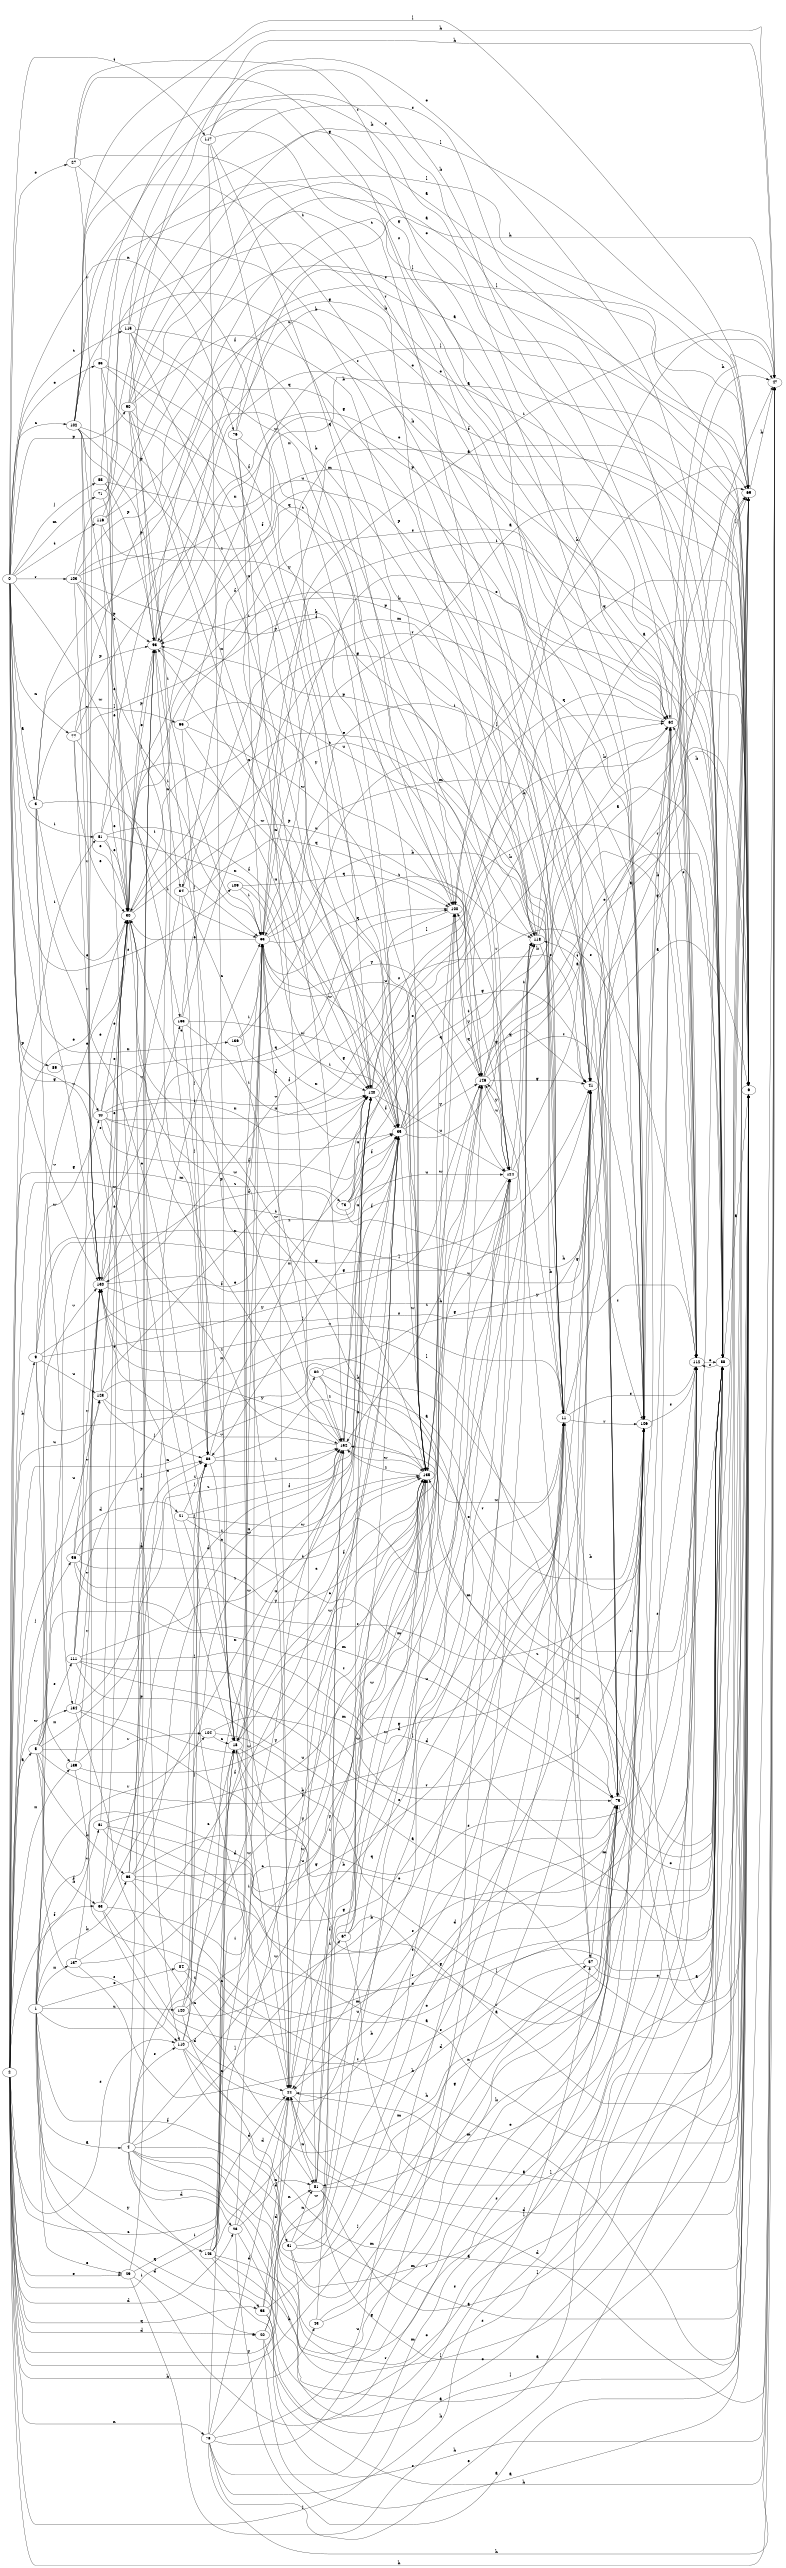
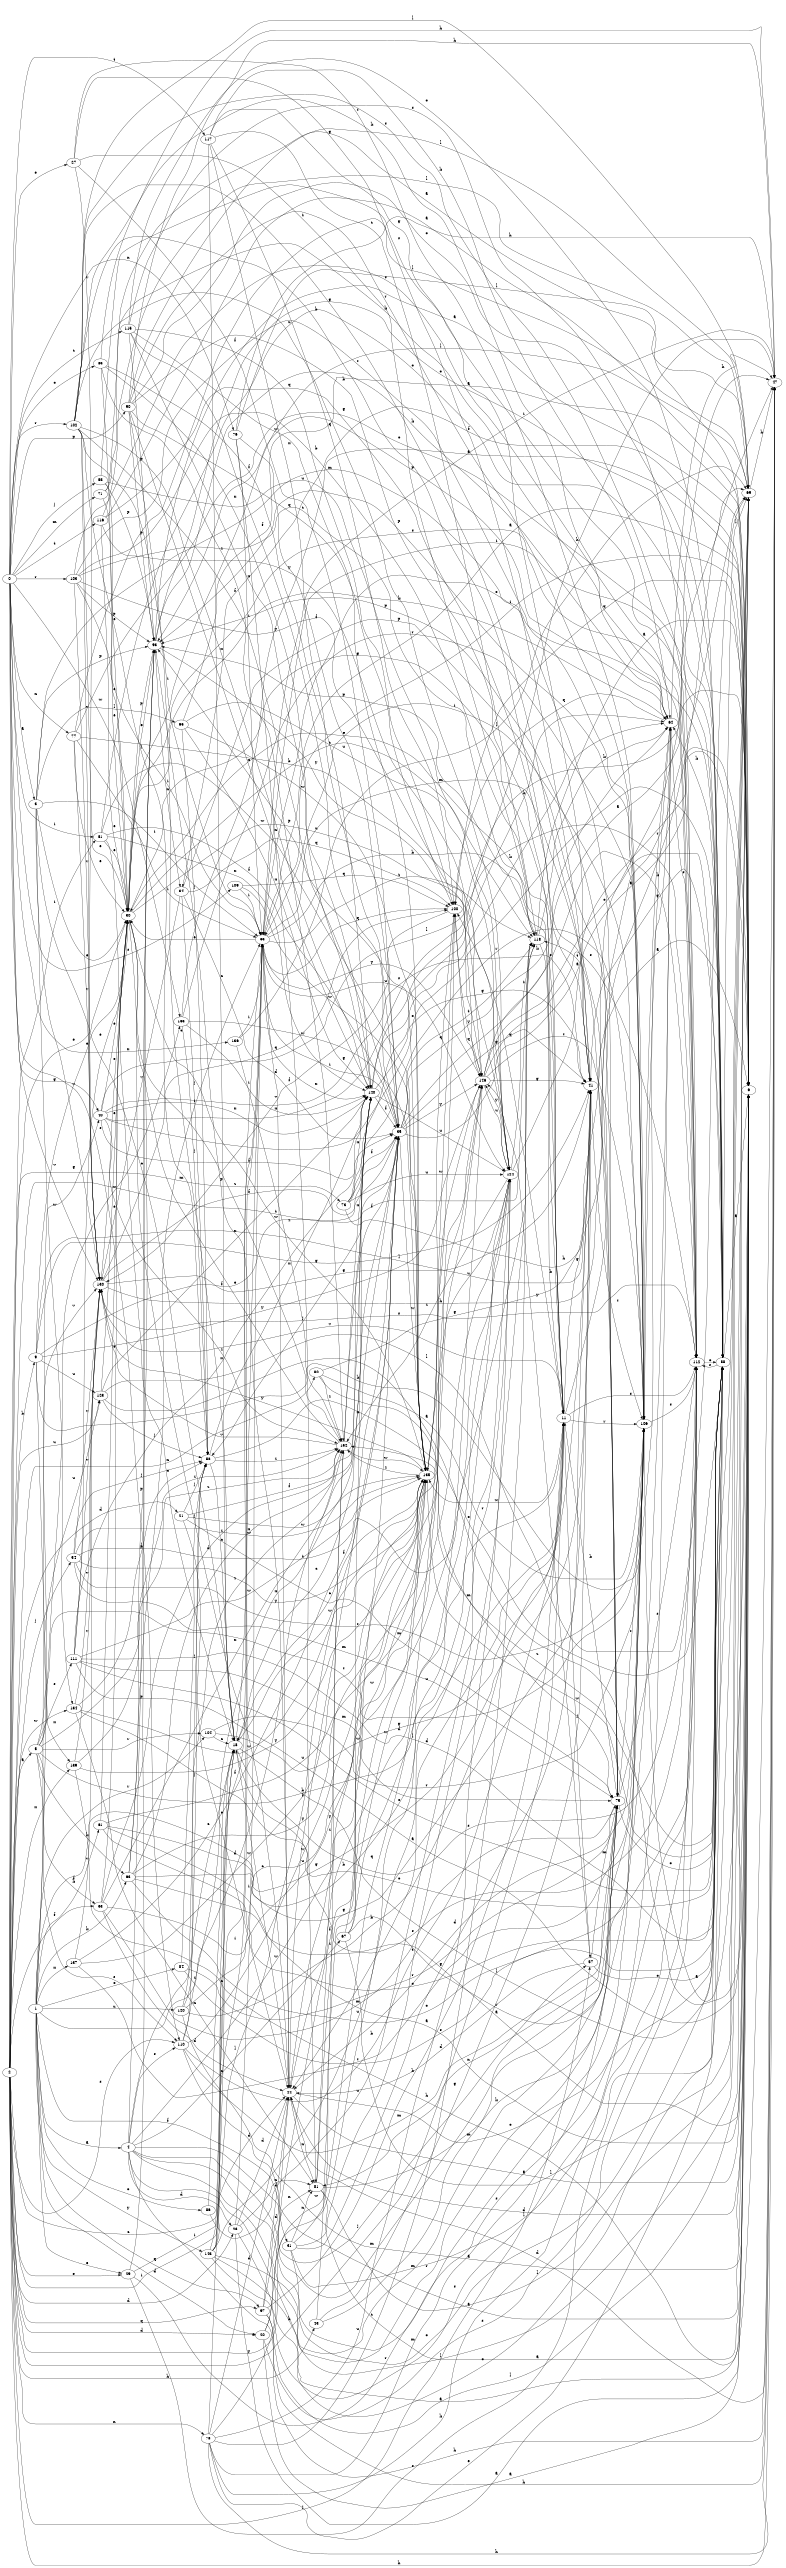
  strict digraph {
    rankdir=LR
    0
    3
    27
    40
    51
    55
    71
    76
    77
    83
-   89
    90
    102
    103
    109
    110
    115
    116
    117
    130
    133
    136
    18
    30
    53
    134
    65
    75
    93
    41
    118
    106
    35
    152
    69
    88
    112
    140
    135
    124
    6
    64
    47
    81
    11
    100
    58
    146
    1
    4
    20
    29
    31
    61
    63
    84
-   98
+   86
+   98 [label=97]
    104
    120
    137
    143
    23
    57
    67
    24
    2
    5
    9
    21
    33
    43
-   56
+   56 [label=54]
    73
    78
    80
    123
    139
    111
    34
    0 -> 3 [label=a]
    0 -> 27 [label=e]
    0 -> 40 [label=g]
    0 -> 51 [label=i]
    0 -> 55 [label=j]
    0 -> 71 [label=m]
    0 -> 76 [label=n]
    0 -> 77 [label=n]
    0 -> 83 [label=o]
-   0 -> 89 [label=p]
    0 -> 90 [label=p]
-   0 -> 102 [label=c]
+   0 -> 102 [label=r]
    0 -> 103 [label=r]
    0 -> 109 [label=s]
    0 -> 110 [label=s]
    0 -> 115 [label=t]
    0 -> 116 [label=t]
    0 -> 117 [label=t]
    0 -> 130 [label=v]
    0 -> 133 [label=w]
    0 -> 136 [label=x]
    3 -> 130 [label=v]
    3 -> 18 [label=c]
    3 -> 30 [label=e]
    3 -> 53 [label=i]
    3 -> 134 [label=w]
    3 -> 65 [label=l]
    3 -> 75 [label=m]
    3 -> 93 [label=p]
    27 -> 130 [label=v]
    27 -> 41 [label=g]
    27 -> 118 [label=t]
    27 -> 106 [label=r]
    27 -> 35 [label=f]
    40 -> 30 [label=e]
    40 -> 41 [label=g]
    40 -> 35 [label=f]
    40 -> 152 [label=z]
    40 -> 69 [label=l]
    40 -> 88 [label=o]
    40 -> 112 [label=s]
    40 -> 140 [label=x]
    51 -> 18 [label=c]
    51 -> 30 [label=e]
    51 -> 35 [label=f]
    51 -> 88 [label=o]
    51 -> 140 [label=x]
    51 -> 135 [label=w]
    55 -> 30 [label=e]
    55 -> 93 [label=p]
    55 -> 112 [label=s]
    55 -> 124 [label=u]
    71 -> 30 [label=e]
    71 -> 6 [label=a]
    71 -> 64 [label=k]
    76 -> 53 [label=i]
    76 -> 35 [label=f]
    76 -> 69 [label=l]
    76 -> 47 [label=h]
    76 -> 81 [label=n]
    77 -> 130 [label=v]
    77 -> 30 [label=e]
    77 -> 53 [label=i]
    77 -> 69 [label=l]
    77 -> 88 [label=o]
-   77 -> 11 [label=b]
+   77 -> 124 [label=b]
    83 -> 30 [label=e]
    83 -> 35 [label=f]
    83 -> 152 [label=z]
    83 -> 140 [label=x]
    83 -> 47 [label=h]
-   89 -> 135 [label=w]
    90 -> 18 [label=c]
    90 -> 93 [label=p]
    90 -> 106 [label=r]
    90 -> 69 [label=l]
    90 -> 88 [label=o]
    90 -> 140 [label=x]
    90 -> 47 [label=h]
    90 -> 11 [label=b]
    90 -> 100 [label=q]
    102 -> 130 [label=v]
    102 -> 30 [label=e]
    102 -> 53 [label=i]
    102 -> 41 [label=g]
    102 -> 35 [label=f]
    102 -> 69 [label=l]
    102 -> 112 [label=s]
    102 -> 140 [label=x]
    102 -> 124 [label=u]
    102 -> 64 [label=k]
    102 -> 11 [label=b]
    102 -> 58 [label=j]
    103 -> 130 [label=v]
    103 -> 53 [label=i]
    103 -> 93 [label=p]
    103 -> 118 [label=t]
    103 -> 106 [label=r]
    103 -> 112 [label=s]
    103 -> 11 [label=b]
    103 -> 146 [label=y]
    109 -> 53 [label=i]
    109 -> 135 [label=w]
    109 -> 100 [label=q]
    110 -> 75 [label=m]
    110 -> 140 [label=x]
    110 -> 135 [label=w]
    110 -> 6 [label=a]
    110 -> 11 [label=b]
    110 -> 58 [label=j]
    115 -> 93 [label=p]
    115 -> 35 [label=f]
    115 -> 88 [label=o]
    115 -> 112 [label=s]
    115 -> 140 [label=x]
    115 -> 135 [label=w]
    115 -> 100 [label=q]
    116 -> 30 [label=e]
    116 -> 41 [label=g]
    116 -> 69 [label=l]
    116 -> 6 [label=a]
    116 -> 146 [label=y]
    117 -> 18 [label=c]
    117 -> 41 [label=g]
    117 -> 118 [label=t]
    117 -> 140 [label=x]
    117 -> 64 [label=k]
    117 -> 100 [label=q]
    130 -> 30 [label=e]
    130 -> 41 [label=g]
    130 -> 35 [label=f]
    130 -> 112 [label=s]
    130 -> 47 [label=h]
    130 -> 100 [label=q]
    133 -> 106 [label=r]
    133 -> 140 [label=x]
    133 -> 135 [label=w]
    133 -> 6 [label=a]
    133 -> 58 [label=j]
    136 -> 53 [label=i]
    136 -> 152 [label=z]
    136 -> 69 [label=l]
    18 -> 53 [label=i]
    18 -> 69 [label=l]
    18 -> 112 [label=s]
    18 -> 135 [label=w]
    18 -> 6 [label=a]
    30 -> 93 [label=p]
    30 -> 41 [label=g]
    30 -> 118 [label=t]
    30 -> 152 [label=z]
    30 -> 69 [label=l]
    30 -> 112 [label=s]
    30 -> 135 [label=w]
    30 -> 124 [label=u]
    30 -> 64 [label=k]
    30 -> 24 [label=d]
    53 -> 30 [label=e]
    53 -> 75 [label=m]
    53 -> 118 [label=t]
    53 -> 88 [label=o]
    53 -> 140 [label=x]
    53 -> 124 [label=u]
    53 -> 6 [label=a]
    53 -> 11 [label=b]
    53 -> 100 [label=q]
    53 -> 146 [label=y]
    53 -> 24 [label=d]
    134 -> 130 [label=v]
    134 -> 88 [label=o]
    134 -> 135 [label=w]
    134 -> 81 [label=n]
    134 -> 58 [label=j]
    65 -> 140 [label=x]
    65 -> 135 [label=w]
    65 -> 124 [label=u]
    65 -> 6 [label=a]
    65 -> 58 [label=j]
    75 -> 93 [label=p]
    75 -> 118 [label=t]
    75 -> 106 [label=r]
    75 -> 88 [label=o]
    75 -> 112 [label=s]
    75 -> 81 [label=n]
    75 -> 11 [label=b]
    75 -> 24 [label=d]
    93 -> 30 [label=e]
    93 -> 88 [label=o]
    93 -> 6 [label=a]
    93 -> 64 [label=k]
    93 -> 146 [label=y]
    93 -> 34 [label=n]
    41 -> 106 [label=r]
    118 -> 93 [label=p]
    118 -> 6 [label=a]
    118 -> 64 [label=k]
    118 -> 11 [label=b]
    106 -> 53 [label=i]
    106 -> 93 [label=p]
    106 -> 112 [label=s]
    106 -> 6 [label=a]
    106 -> 64 [label=k]
    35 -> 18 [label=c]
    35 -> 53 [label=i]
    35 -> 41 [label=g]
    35 -> 118 [label=t]
    35 -> 112 [label=s]
    35 -> 135 [label=w]
    35 -> 6 [label=a]
    35 -> 64 [label=k]
    35 -> 58 [label=j]
    35 -> 146 [label=y]
    152 -> 130 [label=v]
    152 -> 30 [label=e]
    152 -> 35 [label=f]
    152 -> 140 [label=x]
    152 -> 135 [label=w]
    69 -> 47 [label=h]
    88 -> 53 [label=i]
    88 -> 41 [label=g]
    88 -> 152 [label=z]
    88 -> 69 [label=l]
    88 -> 112 [label=s]
    88 -> 135 [label=w]
    88 -> 6 [label=a]
    88 -> 64 [label=k]
    112 -> 88 [label=o]
    140 -> 41 [label=g]
    140 -> 35 [label=f]
    140 -> 124 [label=u]
    140 -> 64 [label=k]
    140 -> 47 [label=h]
    135 -> 130 [label=y]
    135 -> 18 [label=c]
    135 -> 93 [label=p]
    135 -> 152 [label=z]
    135 -> 124 [label=u]
    135 -> 100 [label=q]
    124 -> 118 [label=t]
    124 -> 152 [label=z]
    124 -> 6 [label=a]
    124 -> 146 [label=y]
    124 -> 24 [label=d]
+   6 -> 53 [label=i]
    6 -> 100 [label=q]
    6 -> 24 [label=d]
    6 -> 34 [label=f]
    64 -> 93 [label=p]
    64 -> 106 [label=r]
    64 -> 112 [label=s]
    64 -> 47 [label=h]
    64 -> 100 [label=q]
    47 -> 53 [label=i]
    47 -> 24 [label=d]
    81 -> 152 [label=z]
    81 -> 69 [label=l]
    81 -> 135 [label=w]
    81 -> 6 [label=a]
    81 -> 64 [label=k]
    11 -> 130 [label=v]
    11 -> 30 [label=e]
    11 -> 41 [label=g]
    11 -> 106 [label=r]
    11 -> 112 [label=s]
    11 -> 135 [label=w]
    11 -> 6 [label=a]
    11 -> 100 [label=q]
    11 -> 57 [label=j]
    11 -> 24 [label=d]
    100 -> 130 [label=v]
    100 -> 135 [label=w]
    100 -> 146 [label=y]
    58 -> 18 [label=c]
    58 -> 152 [label=z]
    58 -> 88 [label=o]
    58 -> 140 [label=x]
    146 -> 41 [label=g]
    146 -> 106 [label=r]
    146 -> 88 [label=o]
    146 -> 112 [label=s]
    146 -> 124 [label=u]
    146 -> 6 [label=a]
    146 -> 100 [label=q]
    1 -> 40 [label=g]
    1 -> 133 [label=w]
    1 -> 41 [label=g]
    1 -> 152 [label=z]
    1 -> 4 [label=a]
    1 -> 20 [label=d]
    1 -> 29 [label=e]
    1 -> 31 [label=f]
    1 -> 61 [label=k]
    1 -> 63 [label=k]
    1 -> 84 [label=o]
+   1 -> 86 [label=o]
    1 -> 98 [label=q]
    1 -> 104 [label=r]
    1 -> 120 [label=u]
    1 -> 137 [label=x]
    1 -> 143 [label=y]
    4 -> 110 [label=s]
    4 -> 75 [label=m]
    4 -> 93 [label=p]
    4 -> 152 [label=z]
    4 -> 69 [label=l]
    4 -> 88 [label=o]
    4 -> 135 [label=w]
    4 -> 6 [label=a]
    4 -> 47 [label=h]
    4 -> 23 [label=d]
    4 -> 57 [label=j]
    4 -> 67 [label=l]
    20 -> 35 [label=f]
    20 -> 112 [label=s]
    20 -> 6 [label=a]
    20 -> 24 [label=d]
    29 -> 53 [label=i]
    29 -> 93 [label=p]
    29 -> 106 [label=r]
    29 -> 112 [label=s]
    31 -> 41 [label=g]
    31 -> 118 [label=t]
    31 -> 69 [label=l]
    31 -> 112 [label=s]
    31 -> 81 [label=n]
    31 -> 100 [label=q]
    61 -> 30 [label=e]
    61 -> 41 [label=g]
    61 -> 88 [label=o]
    61 -> 124 [label=u]
    61 -> 6 [label=a]
    63 -> 53 [label=i]
    63 -> 93 [label=p]
    63 -> 88 [label=o]
    63 -> 112 [label=s]
    63 -> 140 [label=x]
    63 -> 11 [label=b]
    63 -> 146 [label=y]
    84 -> 106 [label=r]
    84 -> 112 [label=s]
    84 -> 58 [label=j]
+   86 -> 18 [label=c]
+   86 -> 124 [label=u]
    98 -> 69 [label=l]
    98 -> 47 [label=h]
    98 -> 81 [label=n]
    98 -> 11 [label=b]
    98 -> 24 [label=d]
    104 -> 18 [label=c]
    104 -> 41 [label=g]
    104 -> 106 [label=r]
    120 -> 18 [label=c]
    120 -> 6 [label=a]
    120 -> 11 [label=b]
    120 -> 58 [label=j]
    120 -> 146 [label=y]
    137 -> 130 [label=v]
    137 -> 106 [label=r]
    137 -> 35 [label=f]
    137 -> 135 [label=w]
    143 -> 18 [label=c]
    143 -> 53 [label=i]
    143 -> 75 [label=m]
    143 -> 106 [label=r]
    143 -> 35 [label=f]
    143 -> 112 [label=s]
    143 -> 124 [label=u]
    143 -> 24 [label=d]
    23 -> 53 [label=i]
    23 -> 88 [label=o]
    23 -> 6 [label=a]
    23 -> 81 [label=n]
    23 -> 24 [label=d]
    57 -> 75 [label=m]
    57 -> 88 [label=o]
    57 -> 146 [label=y]
    57 -> 24 [label=d]
    67 -> 106 [label=r]
    67 -> 69 [label=l]
    67 -> 140 [label=x]
    67 -> 135 [label=w]
    67 -> 124 [label=u]
    24 -> 18 [label=c]
    24 -> 93 [label=p]
    24 -> 35 [label=f]
    24 -> 88 [label=o]
    24 -> 135 [label=w]
    24 -> 6 [label=a]
    24 -> 81 [label=n]
    2 -> 51 [label=i]
    2 -> 110 [label=s]
    2 -> 18 [label=c]
    2 -> 30 [label=e]
    2 -> 53 [label=i]
    2 -> 134 [label=w]
    2 -> 118 [label=t]
    2 -> 47 [label=h]
    2 -> 11 [label=b]
    2 -> 146 [label=y]
    2 -> 20 [label=d]
    2 -> 29 [label=e]
    2 -> 98 [label=q]
    2 -> 23 [label=d]
    2 -> 57 [label=j]
    2 -> 5 [label=a]
    2 -> 9 [label=b]
    2 -> 21 [label=d]
    2 -> 33 [label=f]
    2 -> 43 [label=h]
    2 -> 56 [label=j]
    2 -> 73 [label=m]
    2 -> 78 [label=n]
    2 -> 80 [label=n]
    2 -> 123 [label=u]
    2 -> 139 [label=x]
    5 -> 110 [label=s]
    5 -> 130 [label=v]
    5 -> 106 [label=r]
    5 -> 152 [label=z]
    5 -> 11 [label=b]
    5 -> 63 [label=k]
    5 -> 104 [label=r]
    5 -> 33 [label=f]
    5 -> 123 [label=u]
    5 -> 111 [label=s]
    9 -> 30 [label=e]
    9 -> 41 [label=g]
    9 -> 35 [label=f]
    9 -> 69 [label=l]
    9 -> 64 [label=k]
    9 -> 146 [label=y]
    9 -> 123 [label=u]
    9 -> 139 [label=x]
    21 -> 75 [label=m]
    21 -> 35 [label=f]
    21 -> 135 [label=w]
    21 -> 58 [label=j]
    21 -> 24 [label=d]
    33 -> 30 [label=e]
    33 -> 75 [label=m]
    33 -> 152 [label=z]
    33 -> 140 [label=x]
    33 -> 124 [label=u]
    33 -> 24 [label=d]
    43 -> 75 [label=m]
    43 -> 41 [label=g]
    43 -> 152 [label=z]
    56 -> 130 [label=v]
    56 -> 75 [label=m]
    56 -> 118 [label=t]
    56 -> 106 [label=r]
    56 -> 135 [label=w]
    56 -> 58 [label=j]
    56 -> 146 [label=y]
    73 -> 106 [label=r]
    73 -> 35 [label=f]
    73 -> 140 [label=x]
    73 -> 124 [label=u]
    73 -> 64 [label=k]
    73 -> 47 [label=h]
    78 -> 18 [label=c]
    78 -> 75 [label=m]
-   78 -> 118 [label=g]
+   78 -> 118 [label=t]
    78 -> 88 [label=e]
    78 -> 135 [label=w]
    78 -> 124 [label=u]
    78 -> 64 [label=k]
    78 -> 47 [label=h]
    78 -> 24 [label=d]
    80 -> 75 [label=m]
    80 -> 41 [label=g]
    80 -> 106 [label=r]
    80 -> 152 [label=z]
    123 -> 30 [label=e]
    123 -> 69 [label=l]
    123 -> 140 [label=x]
    123 -> 6 [label=a]
    123 -> 58 [label=j]
    139 -> 130 [label=v]
    139 -> 152 [label=z]
    139 -> 47 [label=h]
    139 -> 146 [label=y]
    111 -> 130 [label=v]
    111 -> 30 [label=e]
    111 -> 75 [label=m]
    111 -> 69 [label=l]
    111 -> 88 [label=o]
    111 -> 140 [label=x]
    111 -> 135 [label=w]
    111 -> 6 [label=a]
    34 -> 130 [label=v]
-   34 -> 75 [label=m]
+   34 -> 75 [label=p]
    34 -> 35 [label=f]
    34 -> 100 [label=q]
    34 -> 58 [label=j]
  }
